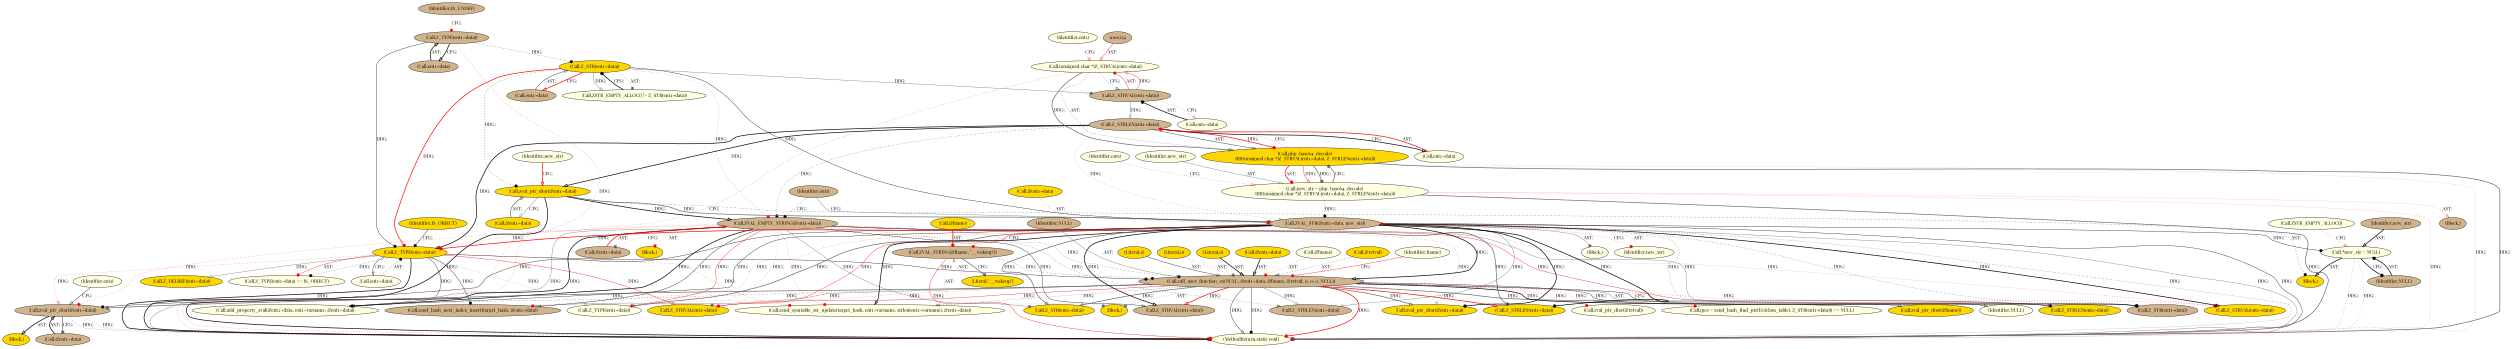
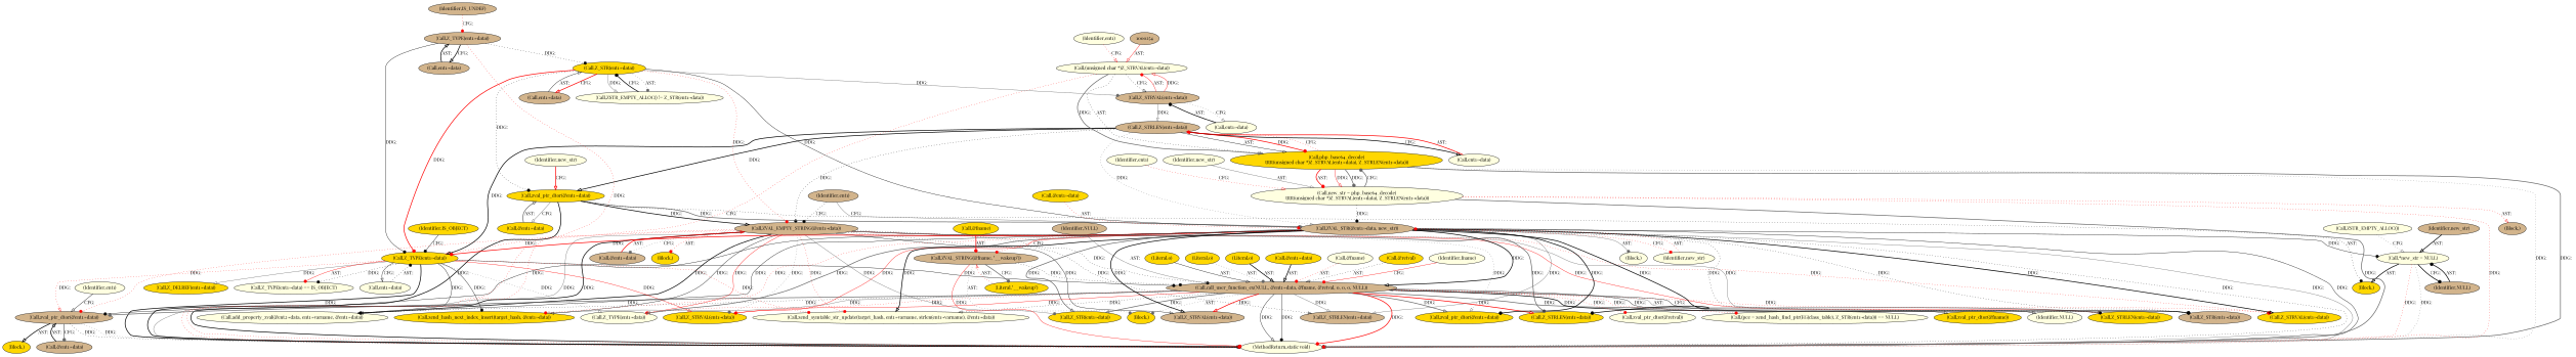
  digraph {
    fontname="Playfair Display"
    node [fillcolor=gold fontname="Playfair Display" style=filled]
    edge [arrowhead=dot color=black fontname="Playfair Display" style=dotted]
    n1 [fillcolor=tan label="(Call,zval_ptr_dtor(&ent1->data))"]
    n2 [label="(Block,)"]
    n3 [fillcolor=tan label="(Call,&ent1->data)"]
    n4 [fillcolor=lightyellow label="(MethodReturn,static void)"]
    n5 [fillcolor=tan label="(Call,ZVAL_EMPTY_STRING(&ent1->data))"]
    n6 [label="(Call,Z_TYPE(ent1->data))"]
    n7 [fillcolor=tan label="(Call,call_user_function_ex(NULL, &ent1->data, &fname, &retval, 0, 0, 0, NULL))"]
    n8 [fillcolor=lightyellow label="(Call,Z_TYPE(ent1->data))"]
    n9 [label="(Call,Z_STRVAL(ent1->data))"]
    n10 [label="(Call,Z_STRLEN(ent1->data))"]
    n11 [fillcolor=lightyellow label="(Call,zend_symtable_str_update(target_hash, ent1->varname, strlen(ent1->varname), &ent1->data))"]
    n12 [label="(Block,)"]
    n13 [fillcolor=tan label="(Call,Z_STR(ent1->data))"]
    n14 [label="(Call,Z_STRVAL(ent1->data))"]
    n15 [label="(Call,Z_STR(ent1->data))"]
    n16 [fillcolor=tan label="(Call,Z_STRVAL(ent1->data))"]
    n17 [fillcolor=tan label="(Call,Z_STRLEN(ent1->data))"]
    n18 [fillcolor=lightyellow label="(Call,add_property_zval(&ent2->data, ent1->varname, &ent1->data))"]
-   n19 [fillcolor=tan label="(Call,zend_hash_next_index_insert(target_hash, &ent1->data))"]
+   n19 [label="(Call,zend_hash_next_index_insert(target_hash, &ent1->data))"]
    n20 [label="(Call,zval_ptr_dtor(&ent1->data))"]
    n21 [fillcolor=tan label="(Call,&ent1->data)"]
    n22 [label="(Call,Z_STRLEN(ent1->data))"]
    n23 [label="(Call,Z_DELREF(ent1->data))"]
    n24 [fillcolor=lightyellow label="(Call,Z_TYPE(ent1->data) == IS_OBJECT)"]
    n25 [fillcolor=lightyellow label="(Call,ent1->data)"]
    n26 [fillcolor=lightyellow label="(Identifier,NULL)"]
    n27 [fillcolor=lightyellow label="(Call,zval_ptr_dtor(&retval))"]
    n28 [fillcolor=lightyellow label="(Call,(pce = zend_hash_find_ptr(EG(class_table), Z_STR(ent1->data))) == NULL)"]
    n29 [label="(Call,zval_ptr_dtor(&fname))"]
    n30 [label="(Block,)"]
    n31 [fillcolor=tan label="(Call,Z_STRLEN(ent1->data))"]
    n32 [label="(Call,zval_ptr_dtor(&ent1->data))"]
    n33 [fillcolor=tan label="(Call,ZVAL_STR(&ent1->data, new_str))"]
    n34 [label="(Call,php_base64_decode(\n \t\t\t\t\t(unsigned char *)Z_STRVAL(ent1->data), Z_STRLEN(ent1->data)))"]
    n35 [fillcolor=lightyellow label="(Call,ent1->data)"]
    n36 [label="(Block,)"]
    n37 [label="(Call,&ent1->data)"]
    n38 [fillcolor=lightyellow label="(Block,)"]
    n39 [fillcolor=lightyellow label="(Identifier,new_str)"]
    n40 [fillcolor=lightyellow label="(Call,*new_str = NULL)"]
    n41 [fillcolor=lightyellow label="(Call,new_str = php_base64_decode(\n \t\t\t\t\t(unsigned char *)Z_STRVAL(ent1->data), Z_STRLEN(ent1->data)))"]
    n42 [fillcolor=tan label="(Call,Z_STRVAL(ent1->data))"]
    n43 [fillcolor=lightyellow label="(Call,(unsigned char *)Z_STRVAL(ent1->data))"]
    n44 [fillcolor=lightyellow label="(Call,ent1->data)"]
    n45 [label="(Call,Z_STR(ent1->data))"]
    n46 [fillcolor=lightyellow label="(Call,ZSTR_EMPTY_ALLOC() != Z_STR(ent1->data))"]
    n47 [fillcolor=tan label="(Call,ent1->data)"]
    n48 [fillcolor=tan label="(Call,Z_TYPE(ent1->data))"]
    n49 [fillcolor=tan label="(Call,ent1->data)"]
    n50 [fillcolor=tan label="(Block,)"]
    n51 [fillcolor=tan label="(Identifier,NULL)"]
    n52 [fillcolor=tan label="(Call,ZVAL_STRING(&fname, \"__wakeup\"))"]
    n53 [label="(Literal,\"__wakeup\")"]
    n54 [label="(Identifier,IS_OBJECT)"]
    n55 [label="(Literal,0)"]
    n56 [fillcolor=lightyellow label="(Identifier,ent1)"]
    n57 [fillcolor=lightyellow label="(Identifier,new_str)"]
    n58 [label="(Call,&ent1->data)"]
    n59 [fillcolor=tan label="(Identifier,new_str)"]
    n60 [fillcolor=lightyellow label="(Call,ZSTR_EMPTY_ALLOC())"]
    n61 [fillcolor=lightyellow label="(Call,&fname)"]
    n62 [label="(Call,&fname)"]
    n63 [fillcolor=lightyellow label="(Identifier,new_str)"]
    n64 [label="(Call,&retval)"]
    n65 [fillcolor=tan label="(Identifier,ent1)"]
    n66 [fillcolor=lightyellow label="(Identifier,ent1)"]
    n67 [fillcolor=tan label="(Identifier,NULL)"]
    n68 [fillcolor=lightyellow label="(Identifier,fname)"]
    n69 [label="(Literal,0)"]
    n70 [fillcolor=tan label="(Identifier,IS_UNDEF)"]
    n71 [label="(Call,&ent1->data)"]
    n72 [label="(Literal,0)"]
    n73 [fillcolor=lightyellow label="(Identifier,ent1)"]
    1000254 [fillcolor=tan]
    n1 -> n2 [arrowhead=onormal label="AST: " style=bold]
    n1 -> n3 [color=gray40 label="CFG: " style=bold]
    n1 -> n4 [arrowhead=onormal label="DDG: "]
    n1 -> n4 [arrowhead=onormal color=gray40 label="DDG: "]
    n3 -> n1 [arrowhead=onormal label="AST: " style=bold]
    n5 -> n1 [color=red label="DDG: "]
    n5 -> n4 [color=gray40 label="DDG: " style=solid]
    n5 -> n4 [arrowhead=onormal label="DDG: " style=bold]
    n5 -> n6 [arrowhead=onormal color=red label="DDG: "]
    n5 -> n7 [label="DDG: "]
    n5 -> n8 [color=red label="DDG: " style=solid]
    n5 -> n9 [color=gray40 label="DDG: "]
    n5 -> n10 [arrowhead=onormal color=red label="DDG: " style=solid]
    n5 -> n11 [color=red label="DDG: "]
    n5 -> n12 [color=red label="AST: "]
    n5 -> n13 [arrowhead=onormal color=gray40 label="DDG: " style=solid]
    n5 -> n14 [color=red label="DDG: "]
    n5 -> n15 [color=gray40 label="DDG: " style=solid]
    n5 -> n16 [arrowhead=onormal label="DDG: " style=solid]
    n5 -> n17 [arrowhead=onormal label="DDG: "]
    n5 -> n18 [arrowhead=onormal label="DDG: " style=bold]
    n5 -> n19 [arrowhead=onormal label="DDG: " style=solid]
    n5 -> n20 [arrowhead=onormal color=gray40 label="DDG: "]
    n5 -> n21 [color=gray40 label="CFG: "]
    n5 -> n22 [color=gray40 label="DDG: " style=bold]
    n6 -> n1 [arrowhead=onormal color=red label="DDG: "]
    n6 -> n4 [label="DDG: " style=bold]
    n6 -> n7 [label="DDG: " style=solid]
    n6 -> n8 [arrowhead=onormal color=gray40 label="DDG: "]
    n6 -> n9 [arrowhead=onormal color=red label="DDG: " style=solid]
    n6 -> n11 [color=red label="DDG: "]
    n6 -> n18 [arrowhead=onormal label="DDG: " style=solid]
    n6 -> n19 [label="DDG: " style=solid]
    n6 -> n23 [arrowhead=onormal color=gray40 label="DDG: " style=solid]
    n6 -> n24 [color=red label="AST: " style=solid]
    n6 -> n24 [label="DDG: "]
    n6 -> n25 [arrowhead=onormal label="CFG: " style=solid]
    n7 -> n1 [color=gray40 label="DDG: " style=bold]
    n7 -> n4 [arrowhead=onormal label="DDG: " style=solid]
    n7 -> n4 [label="DDG: " style=solid]
    n7 -> n4 [color=red label="DDG: " style=bold]
    n7 -> n8 [arrowhead=onormal color=red label="DDG: "]
    n7 -> n9 [arrowhead=onormal color=red label="DDG: " style=solid]
    n7 -> n10 [arrowhead=onormal color=gray40 label="DDG: " style=bold]
    n7 -> n11 [arrowhead=onormal label="DDG: "]
    n7 -> n13 [label="DDG: " style=bold]
    n7 -> n14 [color=red label="DDG: "]
    n7 -> n15 [arrowhead=onormal color=gray40 label="DDG: " style=bold]
    n7 -> n16 [arrowhead=onormal color=red label="DDG: " style=bold]
    n7 -> n17 [arrowhead=onormal color=gray40 label="DDG: " style=solid]
    n7 -> n18 [arrowhead=onormal label="DDG: "]
    n7 -> n19 [arrowhead=onormal color=gray40 label="DDG: " style=solid]
    n7 -> n20 [arrowhead=onormal color=gray40 label="DDG: " style=bold]
    n7 -> n22 [arrowhead=onormal color=red label="DDG: " style=bold]
    n7 -> n26 [arrowhead=onormal label="CFG: " style=solid]
    n7 -> n27 [color=red label="DDG: "]
    n7 -> n28 [color=red label="DDG: "]
    n7 -> n29 [arrowhead=onormal label="DDG: " style=solid]
    n7 -> n30 [color=gray40 label="AST: "]
    n21 -> n5 [arrowhead=onormal color=red label="AST: " style=bold]
    n25 -> n6 [label="AST: "]
    n26 -> n7 [arrowhead=onormal color=gray40 label="AST: " style=solid]
    n31 -> n5 [label="DDG: "]
    n31 -> n6 [arrowhead=onormal label="DDG: " style=bold]
    n31 -> n32 [arrowhead=onormal label="DDG: " style=bold]
    n31 -> n33 [arrowhead=onormal color=gray40 label="DDG: "]
    n31 -> n34 [arrowhead=onormal label="AST: " style=solid]
    n31 -> n34 [color=red label="DDG: " style=bold]
    n31 -> n35 [arrowhead=onormal label="CFG: " style=bold]
    n32 -> n4 [label="DDG: " style=bold]
    n32 -> n5 [arrowhead=onormal label="DDG: " style=bold]
    n32 -> n33 [arrowhead=onormal color=gray40 label="DDG: " style=bold]
    n32 -> n36 [label="AST: "]
    n32 -> n37 [arrowhead=onormal color=gray40 label="CFG: " style=solid]
    n33 -> n1 [label="DDG: " style=solid]
    n33 -> n4 [arrowhead=onormal label="DDG: "]
    n33 -> n4 [arrowhead=onormal color=gray40 label="DDG: " style=solid]
    n33 -> n4 [label="DDG: " style=solid]
    n33 -> n6 [color=red label="DDG: " style=bold]
    n33 -> n7 [arrowhead=onormal label="DDG: " style=bold]
    n33 -> n8 [arrowhead=onormal color=gray40 label="DDG: " style=bold]
    n33 -> n9 [color=red label="DDG: " style=solid]
    n33 -> n10 [label="DDG: "]
    n33 -> n11 [arrowhead=onormal label="DDG: " style=bold]
    n33 -> n13 [label="DDG: "]
    n33 -> n14 [arrowhead=onormal label="DDG: " style=bold]
    n33 -> n15 [arrowhead=onormal color=gray40 label="DDG: " style=bold]
    n33 -> n16 [arrowhead=onormal label="DDG: " style=bold]
    n33 -> n17 [arrowhead=onormal color=gray40 label="DDG: " style=solid]
    n33 -> n18 [label="DDG: " style=solid]
    n33 -> n19 [color=red label="DDG: "]
    n33 -> n20 [label="DDG: " style=bold]
    n33 -> n22 [label="DDG: " style=bold]
    n33 -> n38 [color=gray40 label="AST: " style=solid]
    n33 -> n39 [color=red label="CFG: "]
    n33 -> n40 [label="DDG: " style=solid]
    n34 -> n4 [color=gray40 label="DDG: "]
    n34 -> n4 [color=gray40 label="DDG: " style=bold]
    n34 -> n31 [color=red label="CFG: "]
    n34 -> n41 [color=red label="AST: " style=bold]
    n34 -> n41 [arrowhead=onormal color=red label="DDG: " style=solid]
    n34 -> n41 [color=gray40 label="DDG: " style=bold]
    n35 -> n31 [arrowhead=onormal color=red label="AST: " style=bold]
    n37 -> n32 [arrowhead=onormal color=gray40 label="AST: " style=bold]
    n39 -> n33 [color=red label="AST: "]
    n40 -> n4 [arrowhead=onormal color=gray40 label="DDG: "]
    n40 -> n4 [color=red label="DDG: "]
    n40 -> n36 [arrowhead=onormal label="AST: " style=bold]
    n40 -> n51 [label="CFG: " style=bold]
    n41 -> n4 [color=gray40 label="DDG: " style=bold]
    n41 -> n4 [color=red label="DDG: "]
    n41 -> n33 [label="DDG: "]
    n41 -> n34 [color=gray40 label="CFG: " style=bold]
    n41 -> n50 [arrowhead=onormal color=red label="AST: "]
    n42 -> n31 [arrowhead=onormal color=gray40 label="DDG: " style=solid]
    n42 -> n43 [color=red label="AST: " style=solid]
    n42 -> n43 [arrowhead=onormal color=red label="DDG: " style=solid]
    n42 -> n44 [arrowhead=onormal color=gray40 label="CFG: "]
    n43 -> n4 [color=red label="CFG: "]
    n43 -> n34 [arrowhead=onormal label="AST: "]
    n43 -> n34 [arrowhead=onormal color=gray40 label="DDG: " style=bold]
    n43 -> n42 [arrowhead=onormal label="CFG: "]
    n44 -> n42 [label="AST: " style=bold]
    n45 -> n5 [color=red label="DDG: "]
    n45 -> n6 [color=red label="DDG: " style=bold]
    n45 -> n32 [label="DDG: "]
    n45 -> n33 [label="DDG: " style=solid]
    n45 -> n42 [color=gray40 label="DDG: " style=solid]
    n45 -> n46 [color=gray40 label="AST: "]
    n45 -> n46 [arrowhead=onormal color=gray40 label="DDG: " style=solid]
    n45 -> n47 [arrowhead=onormal color=red label="CFG: " style=bold]
    n46 -> n45 [label="CFG: " style=bold]
    n47 -> n45 [arrowhead=onormal label="AST: " style=solid]
    n48 -> n4 [color=red label="DDG: "]
    n48 -> n6 [label="DDG: " style=solid]
    n48 -> n45 [label="DDG: "]
    n48 -> n49 [arrowhead=onormal label="CFG: " style=bold]
    n49 -> n48 [arrowhead=onormal label="AST: " style=bold]
    n51 -> n40 [label="AST: " style=bold]
    n52 -> n4 [color=red label="DDG: " style=solid]
    n52 -> n7 [label="DDG: "]
    n52 -> n30 [color=gray40 label="AST: "]
    n52 -> n53 [color=gray40 label="CFG: " style=bold]
    n53 -> n52 [arrowhead=onormal color=red label="AST: "]
    n54 -> n6 [label="CFG: " style=solid]
    n55 -> n7 [arrowhead=onormal label="AST: " style=bold]
    n56 -> n1 [arrowhead=onormal label="CFG: " style=solid]
    n57 -> n41 [arrowhead=onormal color=gray40 label="AST: " style=solid]
    n58 -> n7 [arrowhead=onormal label="AST: " style=bold]
    n59 -> n40 [arrowhead=onormal label="AST: " style=bold]
-   n60 -> n40 [arrowhead=onormal color=red label="CFG: "]
+   n60 -> n40 [arrowhead=onormal color=gray40 label="CFG: "]
    n61 -> n7 [color=red label="AST: "]
    n62 -> n52 [color=red label="AST: " style=bold]
    n63 -> n32 [arrowhead=onormal color=red label="CFG: " style=bold]
    n64 -> n7 [arrowhead=onormal label="AST: "]
    n65 -> n5 [label="CFG: "]
    n65 -> n33 [color=gray40 label="CFG: " style=solid]
    n66 -> n43 [arrowhead=onormal color=red label="CFG: "]
    n67 -> n7 [arrowhead=onormal color=gray40 label="AST: " style=solid]
    n67 -> n52 [color=red label="CFG: "]
    n68 -> n7 [color=red label="CFG: " style=solid]
    n69 -> n7 [arrowhead=onormal label="AST: " style=solid]
    n70 -> n48 [color=red label="CFG: "]
    n71 -> n33 [color=red label="AST: "]
    n72 -> n7 [color=gray40 label="AST: "]
    n73 -> n41 [arrowhead=onormal color=red label="CFG: "]
    1000254 -> n43 [arrowhead=onormal color=red label="AST: " style=solid]
  }
